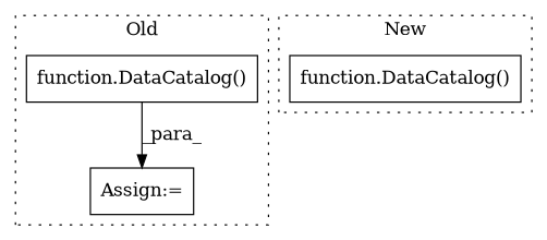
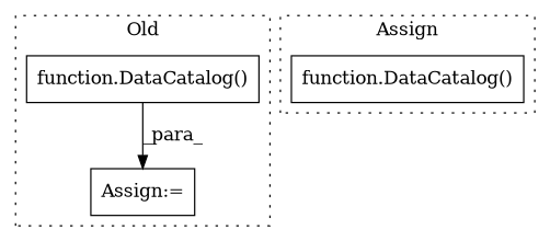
  digraph {
    node [a=75 l="12,1" shape=box]
    n1 [label="function.DataCatalog()" s="395,435"]
    n2 [a=68 l=3 label="Assign:=" s=392]
    n3 [label="function.DataCatalog()" s="350,371"]
    subgraph cluster_1 {
      label=Old
      style=dotted
      n1
      n2
    }
    subgraph cluster_2 {
-     label=New
+     label=Assign
      style=dotted
      n3
    }
    n1 -> n2 [label=_para_]
  }
